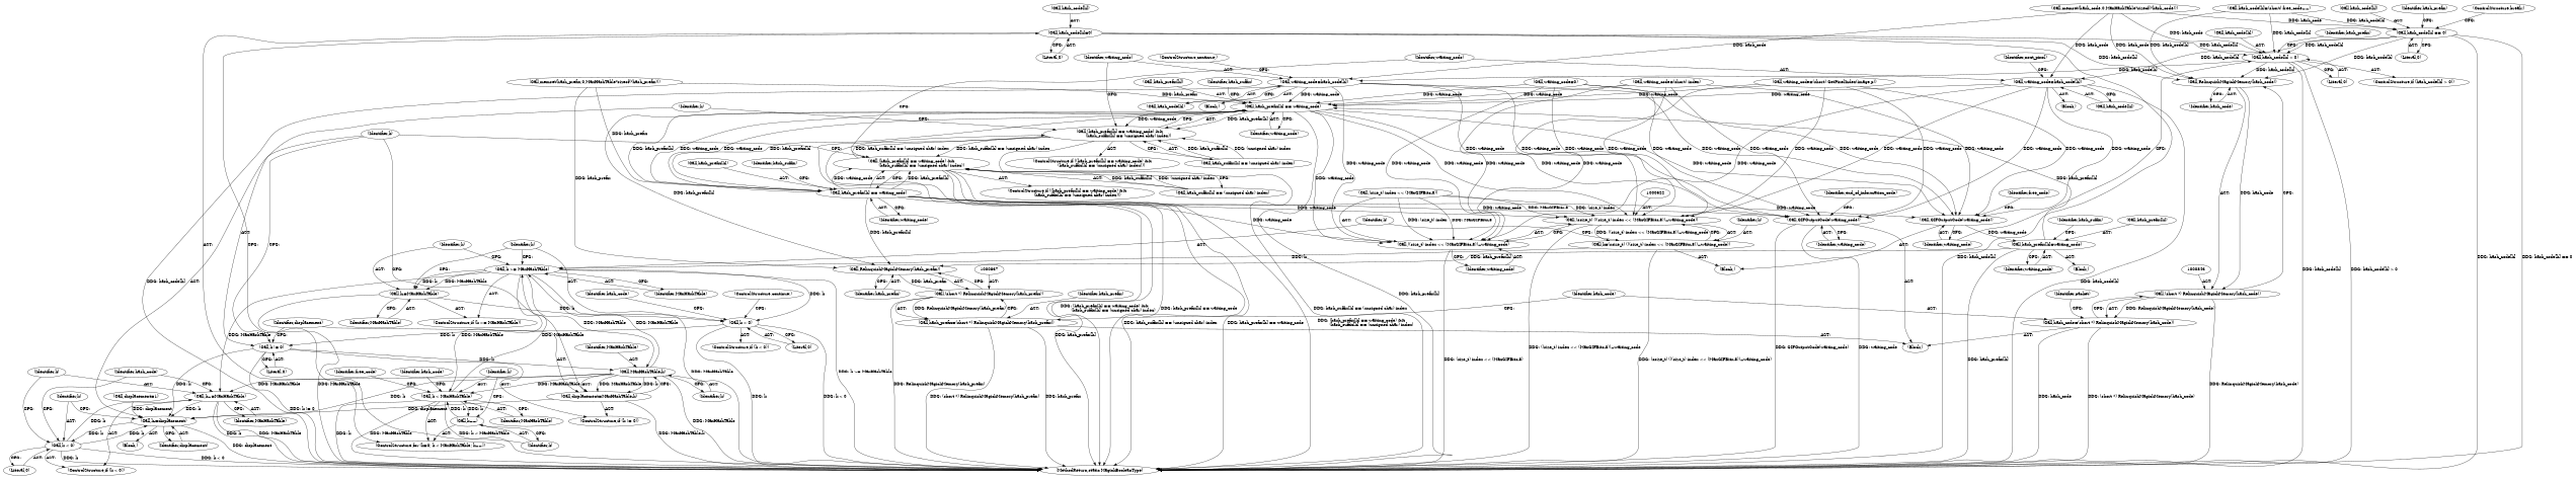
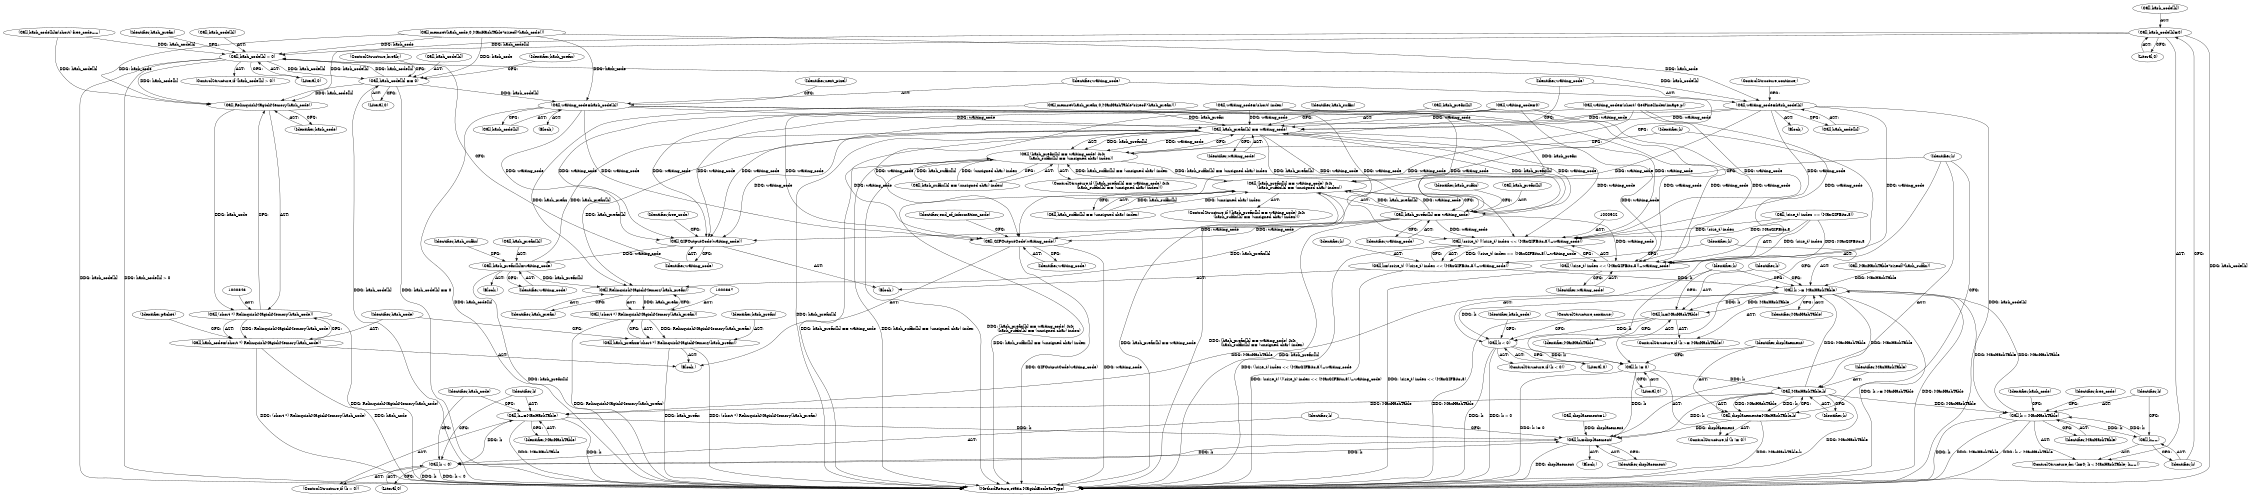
  digraph {
    n1 [label="(Call,hash_code[k]=0)"]
    n2 [label="(Call,hash_code[k] > 0)"]
    n3 [label="(Call,RelinquishMagickMemory(hash_code))"]
    n4 [label="(ControlStructure,for (k=0; k < MaxHashTable; k++))"]
    n5 [label="(Literal,0)"]
    n6 [label="(MethodReturn,static MagickBooleanType)"]
    n7 [label="(Call,waiting_code=hash_code[k])"]
    n8 [label="(Call,hash_code[k] == 0)"]
    n9 [label="(ControlStructure,if (hash_code[k] > 0))"]
    n10 [label="(Literal,0)"]
    n11 [label="(Call,(short *) RelinquishMagickMemory(hash_code))"]
    n12 [label="(Identifier,hash_code)"]
    n13 [label="(Call,(ssize_t) (((size_t) index << (MaxGIFBits-8))+waiting_code))"]
    n14 [label="(Call,((size_t) index << (MaxGIFBits-8))+waiting_code)"]
    n15 [label="(Call,hash_prefix[k] == waiting_code)"]
    n16 [label="(Call,GIFOutputCode(waiting_code))"]
    n17 [label="(Call,GIFOutputCode(waiting_code))"]
    n18 [label="(Call,hash_code[k])"]
    n19 [label="(Block,)"]
    n20 [label="(Call,waiting_code=hash_code[k])"]
    n21 [label="(Literal,0)"]
    n22 [label="(Call,k=(ssize_t) (((size_t) index << (MaxGIFBits-8))+waiting_code))"]
    n23 [label="(Identifier,waiting_code)"]
    n24 [label="(Call,(hash_prefix[k] == waiting_code) &&\n              (hash_suffix[k] == (unsigned char) index))"]
    n25 [label="(Call,hash_prefix[k] == waiting_code)"]
    n26 [label="(Call,RelinquishMagickMemory(hash_prefix))"]
    n27 [label="(Identifier,waiting_code)"]
    n28 [label="(Block,)"]
    n29 [label="(Call,hash_prefix[k]=waiting_code)"]
    n30 [label="(Identifier,waiting_code)"]
    n31 [label="(Block,)"]
    n32 [label="(Identifier,waiting_code)"]
    n33 [label="(Call,k >= MaxHashTable)"]
    n34 [label="(Call,k-=MaxHashTable)"]
    n35 [label="(Call,k < 0)"]
    n36 [label="(Call,MaxHashTable-k)"]
    n37 [label="(Call,k+=MaxHashTable)"]
    n38 [label="(Call,k < MaxHashTable)"]
    n39 [label="(Identifier,MaxHashTable)"]
    n40 [label="(ControlStructure,if (k >= MaxHashTable))"]
    n41 [label="(Identifier,MaxHashTable)"]
    n42 [label="(Call,k != 0)"]
    n43 [label="(ControlStructure,if (k < 0))"]
    n44 [label="(Literal,0)"]
    n45 [label="(Call,k-=displacement)"]
    n46 [label="(Call,displacement=MaxHashTable-k)"]
    n47 [label="(Identifier,k)"]
    n48 [label="(ControlStructure,if (k < 0))"]
    n49 [label="(Identifier,MaxHashTable)"]
    n50 [label="(Call,k++)"]
    n51 [label="(Identifier,MaxHashTable)"]
    n52 [label="(Literal,0)"]
    n53 [label="(ControlStructure,if (k != 0))"]
    n54 [label="(Call,k < 0)"]
    n55 [label="(Identifier,displacement)"]
    n56 [label="(Block,)"]
    n57 [label="(Literal,0)"]
    n58 [label="(Identifier,k)"]
    n59 [label="(Call,(hash_prefix[k] == waiting_code) &&\n                (hash_suffix[k] == (unsigned char) index))"]
    n60 [label="(ControlStructure,if ((hash_prefix[k] == waiting_code) &&\n              (hash_suffix[k] == (unsigned char) index)))"]
    n61 [label="(Call,hash_suffix[k] == (unsigned char) index)"]
    n62 [label="(Identifier,waiting_code)"]
    n63 [label="(Call,(short *) RelinquishMagickMemory(hash_prefix))"]
    n64 [label="(Identifier,hash_prefix)"]
    n65 [label="(Call,hash_suffix[k] == (unsigned char) index)"]
    n66 [label="(ControlStructure,if ((hash_prefix[k] == waiting_code) &&\n                (hash_suffix[k] == (unsigned char) index)))"]
    n67 [label="(Block,)"]
    n68 [label="(Identifier,waiting_code)"]
    n69 [label="(Call,hash_prefix=(short *) RelinquishMagickMemory(hash_prefix))"]
    n70 [label="(Block,)"]
    n71 [label="(Call,hash_code[k])"]
    n72 [label="(Call,hash_code=(short *) RelinquishMagickMemory(hash_code))"]
    n73 [label="(Identifier,k)"]
    n74 [label="(Identifier,end_of_information_code)"]
    n75 [label="(Identifier,k)"]
    n76 [label="(Call,waiting_code=(short) GetPixelIndex(image,p))"]
    n77 [label="(Call,(size_t) index << (MaxGIFBits-8))"]
    n78 [label="(Identifier,hash_suffix)"]
    n79 [label="(Identifier,k)"]
    n80 [label="(Call,hash_prefix[k])"]
    n81 [label="(Call,displacement=1)"]
    n82 [label="(Identifier,waiting_code)"]
    n83 [label="(Identifier,hash_prefix)"]
    n84 [label="(Identifier,k)"]
    n85 [label="(Identifier,free_code)"]
    n86 [label="(Identifier,k)"]
    n87 [label="(Call,hash_prefix[k])"]
    n88 [label="(Identifier,packet)"]
    n89 [label="(ControlStructure,continue;)"]
+   n90 [label="(Call,MaxHashTable*sizeof(*hash_suffix))"]
    n91 [label="(Identifier,hash_code)"]
    n92 [label="(Identifier,free_code)"]
    n93 [label="(Call,waiting_code=(short) index)"]
    n94 [label="(Identifier,displacement)"]
    n95 [label="(Call,memset(hash_code,0,MaxHashTable*sizeof(*hash_code)))"]
    n96 [label="(Identifier,hash_code)"]
    n97 [label="(ControlStructure,break;)"]
    n98 [label="(Identifier,hash_prefix)"]
    n99 [label="(Identifier,k)"]
    n100 [label="(Identifier,k)"]
    n101 [label="(Identifier,waiting_code)"]
    n102 [label="(Call,memset(hash_prefix,0,MaxHashTable*sizeof(*hash_prefix)))"]
    n103 [label="(Call,hash_code[k])"]
    n104 [label="(Identifier,hash_code)"]
    n105 [label="(Identifier,hash_suffix)"]
    n106 [label="(Identifier,hash_suffix)"]
    n107 [label="(ControlStructure,continue;)"]
    n108 [label="(Call,waiting_code=0)"]
    n109 [label="(Identifier,hash_code)"]
    n110 [label="(Call,hash_prefix[k])"]
    n111 [label="(Call,hash_code[k])"]
    n112 [label="(Call,hash_code[k]=(short) free_code++)"]
    n113 [label="(Call,hash_code[k])"]
    n114 [label="(Identifier,k)"]
    n115 [label="(Identifier,k)"]
    n116 [label="(Identifier,MaxHashTable)"]
    n117 [label="(Identifier,hash_prefix)"]
    n118 [label="(Identifier,next_pixel)"]
    1000522
    1000837
    1000843
    n1 -> n2 [label="DDG: hash_code[k]"]
    n1 -> n3 [label="DDG: hash_code[k]"]
    n1 -> n4 [label="AST: "]
    n1 -> n5 [label="CFG: "]
    n1 -> n6 [label="DDG: hash_code[k]"]
    n2 -> n3 [label="DDG: hash_code[k]"]
    n2 -> n6 [label="DDG: hash_code[k]"]
    n2 -> n6 [label="DDG: hash_code[k] > 0"]
    n2 -> n7 [label="DDG: hash_code[k]"]
-   n112 -> n8 [label="DDG: hash_code[k]"]
+   n2 -> n8 [label="DDG: hash_code[k]"]
    n2 -> n9 [label="AST: "]
    n2 -> n10 [label="CFG: "]
    n3 -> n11 [label="AST: "]
    n3 -> n11 [label="DDG: hash_code"]
    n3 -> n12 [label="CFG: "]
    n5 -> n1 [label="AST: "]
    n7 -> n6 [label="DDG: hash_code[k]"]
    n7 -> n13 [label="DDG: waiting_code"]
    n7 -> n14 [label="DDG: waiting_code"]
    n7 -> n15 [label="DDG: waiting_code"]
    n7 -> n16 [label="DDG: waiting_code"]
    n7 -> n17 [label="DDG: waiting_code"]
    n7 -> n18 [label="CFG: "]
    n7 -> n19 [label="AST: "]
    n8 -> n2 [label="DDG: hash_code[k]"]
    n8 -> n3 [label="DDG: hash_code[k]"]
    n8 -> n6 [label="DDG: hash_code[k]"]
    n8 -> n6 [label="DDG: hash_code[k] == 0"]
    n8 -> n20 [label="DDG: hash_code[k]"]
    n8 -> n21 [label="CFG: "]
    n10 -> n2 [label="AST: "]
    n11 -> n3 [label="CFG: "]
    n11 -> n6 [label="DDG: RelinquishMagickMemory(hash_code)"]
    n11 -> n72 [label="AST: "]
    n11 -> n72 [label="DDG: RelinquishMagickMemory(hash_code)"]
    n12 -> n3 [label="AST: "]
    n13 -> n6 [label="DDG: ((size_t) index << (MaxGIFBits-8))+waiting_code"]
    n13 -> n14 [label="CFG: "]
    n13 -> n22 [label="AST: "]
    n13 -> n22 [label="DDG: ((size_t) index << (MaxGIFBits-8))+waiting_code"]
    n14 -> n6 [label="DDG: (size_t) index << (MaxGIFBits-8)"]
    n14 -> n13 [label="AST: "]
    n14 -> n23 [label="CFG: "]
    n15 -> n6 [label="DDG: hash_prefix[k]"]
    n15 -> n13 [label="DDG: waiting_code"]
    n15 -> n14 [label="DDG: waiting_code"]
    n15 -> n16 [label="DDG: waiting_code"]
    n15 -> n17 [label="DDG: waiting_code"]
    n15 -> n24 [label="AST: "]
    n15 -> n24 [label="DDG: hash_prefix[k]"]
    n15 -> n24 [label="DDG: waiting_code"]
    n15 -> n25 [label="DDG: hash_prefix[k]"]
    n15 -> n25 [label="DDG: waiting_code"]
    n15 -> n26 [label="DDG: hash_prefix[k]"]
    n15 -> n27 [label="CFG: "]
    n16 -> n28 [label="AST: "]
    n16 -> n29 [label="DDG: waiting_code"]
    n16 -> n30 [label="CFG: "]
    n17 -> n6 [label="DDG: GIFOutputCode(waiting_code)"]
    n17 -> n6 [label="DDG: waiting_code"]
    n17 -> n31 [label="AST: "]
    n17 -> n32 [label="CFG: "]
    n18 -> n7 [label="AST: "]
    n20 -> n6 [label="DDG: hash_code[k]"]
    n20 -> n13 [label="DDG: waiting_code"]
    n20 -> n14 [label="DDG: waiting_code"]
    n20 -> n15 [label="DDG: waiting_code"]
    n20 -> n16 [label="DDG: waiting_code"]
    n20 -> n17 [label="DDG: waiting_code"]
    n20 -> n70 [label="AST: "]
    n20 -> n71 [label="CFG: "]
    n21 -> n8 [label="AST: "]
    n22 -> n6 [label="DDG: (ssize_t) (((size_t) index << (MaxGIFBits-8))+waiting_code)"]
    n22 -> n13 [label="CFG: "]
    n22 -> n28 [label="AST: "]
    n22 -> n33 [label="DDG: k"]
    n23 -> n14 [label="AST: "]
    n24 -> n6 [label="DDG: hash_prefix[k] == waiting_code"]
    n24 -> n6 [label="DDG: hash_suffix[k] == (unsigned char) index"]
    n24 -> n6 [label="DDG: (hash_prefix[k] == waiting_code) &&\n              (hash_suffix[k] == (unsigned char) index)"]
    n24 -> n15 [label="CFG: "]
    n24 -> n59 [label="DDG: hash_suffix[k] == (unsigned char) index"]
    n24 -> n60 [label="AST: "]
    n24 -> n61 [label="CFG: "]
    n25 -> n6 [label="DDG: hash_prefix[k]"]
    n25 -> n13 [label="DDG: waiting_code"]
    n25 -> n14 [label="DDG: waiting_code"]
    n25 -> n15 [label="DDG: hash_prefix[k]"]
    n25 -> n15 [label="DDG: waiting_code"]
    n25 -> n16 [label="DDG: waiting_code"]
    n25 -> n17 [label="DDG: waiting_code"]
    n25 -> n26 [label="DDG: hash_prefix[k]"]
    n25 -> n59 [label="AST: "]
    n25 -> n59 [label="DDG: hash_prefix[k]"]
    n25 -> n59 [label="DDG: waiting_code"]
    n25 -> n62 [label="CFG: "]
    n26 -> n63 [label="AST: "]
    n26 -> n63 [label="DDG: hash_prefix"]
    n26 -> n64 [label="CFG: "]
    n27 -> n15 [label="AST: "]
    n29 -> n6 [label="DDG: hash_prefix[k]"]
    n29 -> n15 [label="DDG: hash_prefix[k]"]
    n29 -> n26 [label="DDG: hash_prefix[k]"]
    n29 -> n67 [label="AST: "]
    n29 -> n68 [label="CFG: "]
    n30 -> n2 [label="CFG: "]
    n30 -> n16 [label="AST: "]
    n32 -> n17 [label="AST: "]
    n33 -> n6 [label="DDG: k >= MaxHashTable"]
    n33 -> n6 [label="DDG: MaxHashTable"]
    n33 -> n34 [label="DDG: MaxHashTable"]
    n33 -> n34 [label="DDG: k"]
    n33 -> n35 [label="DDG: k"]
    n33 -> n36 [label="DDG: MaxHashTable"]
    n33 -> n37 [label="DDG: MaxHashTable"]
    n33 -> n38 [label="DDG: MaxHashTable"]
    n33 -> n39 [label="CFG: "]
    n33 -> n40 [label="AST: "]
    n34 -> n6 [label="DDG: MaxHashTable"]
    n34 -> n35 [label="DDG: k"]
    n34 -> n40 [label="AST: "]
    n34 -> n41 [label="CFG: "]
    n35 -> n6 [label="DDG: k < 0"]
    n35 -> n6 [label="DDG: k"]
    n35 -> n42 [label="DDG: k"]
    n35 -> n43 [label="AST: "]
    n35 -> n44 [label="CFG: "]
    n36 -> n6 [label="DDG: MaxHashTable"]
    n36 -> n33 [label="DDG: MaxHashTable"]
    n36 -> n37 [label="DDG: MaxHashTable"]
    n36 -> n38 [label="DDG: MaxHashTable"]
    n36 -> n45 [label="DDG: k"]
    n36 -> n46 [label="AST: "]
    n36 -> n46 [label="DDG: MaxHashTable"]
    n36 -> n46 [label="DDG: k"]
    n36 -> n47 [label="CFG: "]
    n37 -> n6 [label="DDG: MaxHashTable"]
    n37 -> n6 [label="DDG: k"]
    n37 -> n45 [label="DDG: k"]
    n37 -> n48 [label="AST: "]
    n37 -> n49 [label="CFG: "]
    n38 -> n4 [label="AST: "]
    n38 -> n6 [label="DDG: k"]
    n38 -> n6 [label="DDG: MaxHashTable"]
    n38 -> n6 [label="DDG: k < MaxHashTable"]
    n38 -> n33 [label="DDG: MaxHashTable"]
    n38 -> n50 [label="DDG: k"]
    n38 -> n51 [label="CFG: "]
    n39 -> n33 [label="AST: "]
    n41 -> n34 [label="AST: "]
    n42 -> n6 [label="DDG: k != 0"]
    n42 -> n36 [label="DDG: k"]
    n42 -> n45 [label="DDG: k"]
    n42 -> n52 [label="CFG: "]
    n42 -> n53 [label="AST: "]
    n44 -> n35 [label="AST: "]
    n45 -> n6 [label="DDG: displacement"]
    n45 -> n54 [label="DDG: k"]
    n45 -> n55 [label="CFG: "]
    n45 -> n56 [label="AST: "]
    n46 -> n6 [label="DDG: MaxHashTable-k"]
    n46 -> n36 [label="CFG: "]
    n46 -> n45 [label="DDG: displacement"]
    n46 -> n53 [label="AST: "]
    n47 -> n36 [label="AST: "]
    n49 -> n37 [label="AST: "]
    n50 -> n4 [label="AST: "]
    n50 -> n38 [label="DDG: k"]
    n50 -> n58 [label="CFG: "]
    n51 -> n38 [label="AST: "]
    n52 -> n42 [label="AST: "]
    n54 -> n6 [label="DDG: k"]
    n54 -> n6 [label="DDG: k < 0"]
    n54 -> n37 [label="DDG: k"]
    n54 -> n45 [label="DDG: k"]
    n54 -> n48 [label="AST: "]
    n54 -> n57 [label="CFG: "]
    n55 -> n45 [label="AST: "]
    n57 -> n54 [label="AST: "]
    n58 -> n1 [label="CFG: "]
    n58 -> n50 [label="AST: "]
    n59 -> n6 [label="DDG: hash_suffix[k] == (unsigned char) index"]
    n59 -> n6 [label="DDG: hash_prefix[k] == waiting_code"]
    n59 -> n6 [label="DDG: (hash_prefix[k] == waiting_code) &&\n                (hash_suffix[k] == (unsigned char) index)"]
    n59 -> n24 [label="DDG: hash_suffix[k] == (unsigned char) index"]
    n59 -> n25 [label="CFG: "]
    n59 -> n65 [label="CFG: "]
    n59 -> n66 [label="AST: "]
    n61 -> n24 [label="AST: "]
    n61 -> n24 [label="DDG: hash_suffix[k]"]
    n61 -> n24 [label="DDG: (unsigned char) index"]
    n62 -> n25 [label="AST: "]
    n63 -> n6 [label="DDG: RelinquishMagickMemory(hash_prefix)"]
    n63 -> n26 [label="CFG: "]
    n63 -> n69 [label="AST: "]
    n63 -> n69 [label="DDG: RelinquishMagickMemory(hash_prefix)"]
    n64 -> n26 [label="AST: "]
    n65 -> n59 [label="AST: "]
    n65 -> n59 [label="DDG: hash_suffix[k]"]
    n65 -> n59 [label="DDG: (unsigned char) index"]
    n68 -> n29 [label="AST: "]
    n69 -> n6 [label="DDG: hash_prefix"]
    n69 -> n6 [label="DDG: (short *) RelinquishMagickMemory(hash_prefix)"]
    n69 -> n31 [label="AST: "]
    n69 -> n63 [label="CFG: "]
    n71 -> n20 [label="AST: "]
    n72 -> n6 [label="DDG: (short *) RelinquishMagickMemory(hash_code)"]
    n72 -> n6 [label="DDG: hash_code"]
    n72 -> n11 [label="CFG: "]
    n72 -> n31 [label="AST: "]
    n73 -> n42 [label="CFG: "]
    n73 -> n45 [label="AST: "]
    n73 -> n46 [label="CFG: "]
    n73 -> n59 [label="CFG: "]
    n74 -> n17 [label="CFG: "]
    n75 -> n22 [label="AST: "]
    n76 -> n13 [label="DDG: waiting_code"]
    n76 -> n14 [label="DDG: waiting_code"]
    n76 -> n15 [label="DDG: waiting_code"]
    n76 -> n16 [label="DDG: waiting_code"]
    n76 -> n17 [label="DDG: waiting_code"]
    n77 -> n13 [label="DDG: (size_t) index"]
    n77 -> n13 [label="DDG: MaxGIFBits-8"]
    n77 -> n14 [label="AST: "]
    n77 -> n14 [label="DDG: (size_t) index"]
    n77 -> n14 [label="DDG: MaxGIFBits-8"]
    n78 -> n25 [label="CFG: "]
    n79 -> n45 [label="CFG: "]
    n79 -> n54 [label="AST: "]
    n80 -> n29 [label="AST: "]
    n81 -> n45 [label="DDG: displacement"]
    n82 -> n7 [label="AST: "]
    n82 -> n24 [label="CFG: "]
    n83 -> n8 [label="CFG: "]
    n84 -> n38 [label="AST: "]
    n84 -> n50 [label="CFG: "]
    n85 -> n16 [label="CFG: "]
    n86 -> n22 [label="CFG: "]
    n86 -> n33 [label="AST: "]
    n87 -> n15 [label="AST: "]
    n88 -> n72 [label="CFG: "]
    n89 -> n7 [label="CFG: "]
+   n90 -> n33 [label="DDG: MaxHashTable"]
    n91 -> n35 [label="CFG: "]
    n92 -> n38 [label="CFG: "]
    n93 -> n13 [label="DDG: waiting_code"]
    n93 -> n14 [label="DDG: waiting_code"]
    n93 -> n15 [label="DDG: waiting_code"]
    n93 -> n16 [label="DDG: waiting_code"]
    n93 -> n17 [label="DDG: waiting_code"]
    n94 -> n42 [label="CFG: "]
    n94 -> n46 [label="AST: "]
    n95 -> n2 [label="DDG: hash_code"]
    n95 -> n3 [label="DDG: hash_code"]
    n95 -> n7 [label="DDG: hash_code"]
    n95 -> n8 [label="DDG: hash_code"]
    n95 -> n20 [label="DDG: hash_code"]
    n96 -> n38 [label="CFG: "]
    n97 -> n8 [label="CFG: "]
    n98 -> n69 [label="AST: "]
    n99 -> n33 [label="CFG: "]
    n99 -> n34 [label="AST: "]
    n100 -> n37 [label="AST: "]
    n100 -> n54 [label="CFG: "]
    n101 -> n20 [label="AST: "]
    n101 -> n59 [label="CFG: "]
    n102 -> n15 [label="DDG: hash_prefix"]
    n102 -> n25 [label="DDG: hash_prefix"]
    n102 -> n26 [label="DDG: hash_prefix"]
    n103 -> n8 [label="AST: "]
    n104 -> n69 [label="CFG: "]
    n104 -> n72 [label="AST: "]
    n105 -> n15 [label="CFG: "]
    n106 -> n29 [label="CFG: "]
    n107 -> n35 [label="CFG: "]
    n108 -> n13 [label="DDG: waiting_code"]
    n108 -> n14 [label="DDG: waiting_code"]
    n108 -> n15 [label="DDG: waiting_code"]
    n108 -> n16 [label="DDG: waiting_code"]
    n108 -> n17 [label="DDG: waiting_code"]
    n109 -> n37 [label="CFG: "]
    n109 -> n54 [label="CFG: "]
    n110 -> n25 [label="AST: "]
    n111 -> n1 [label="AST: "]
    n112 -> n2 [label="DDG: hash_code[k]"]
    n112 -> n3 [label="DDG: hash_code[k]"]
    n113 -> n2 [label="AST: "]
    n114 -> n33 [label="CFG: "]
    n114 -> n34 [label="CFG: "]
    n114 -> n35 [label="AST: "]
    n115 -> n24 [label="CFG: "]
    n115 -> n42 [label="AST: "]
    n116 -> n36 [label="AST: "]
    n117 -> n2 [label="CFG: "]
    n118 -> n20 [label="CFG: "]
    1000522 -> n13 [label="AST: "]
    1000837 -> n63 [label="AST: "]
    1000843 -> n11 [label="AST: "]
  }
